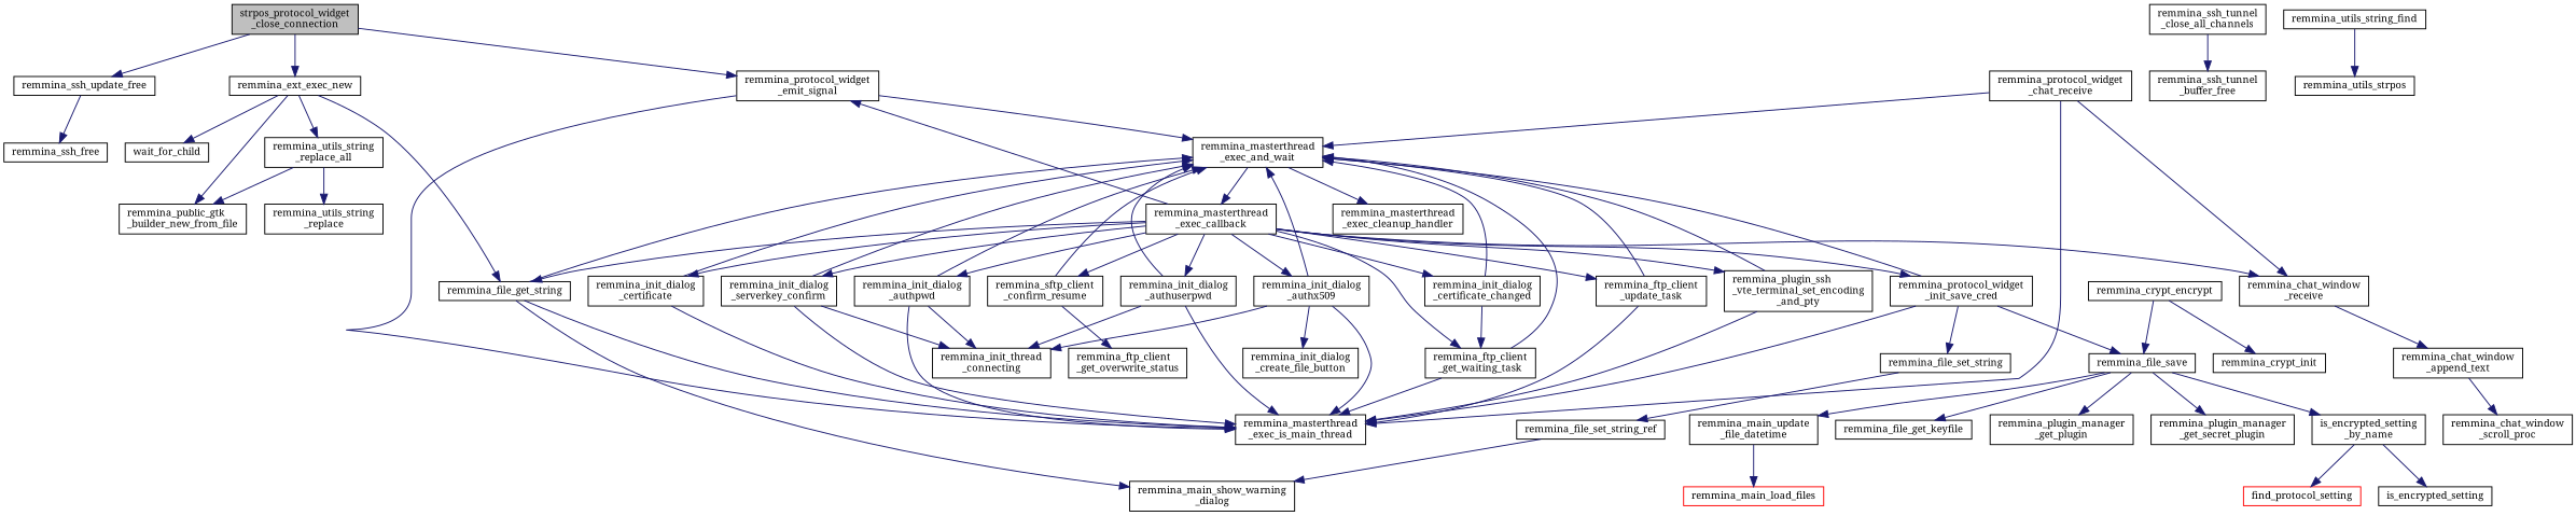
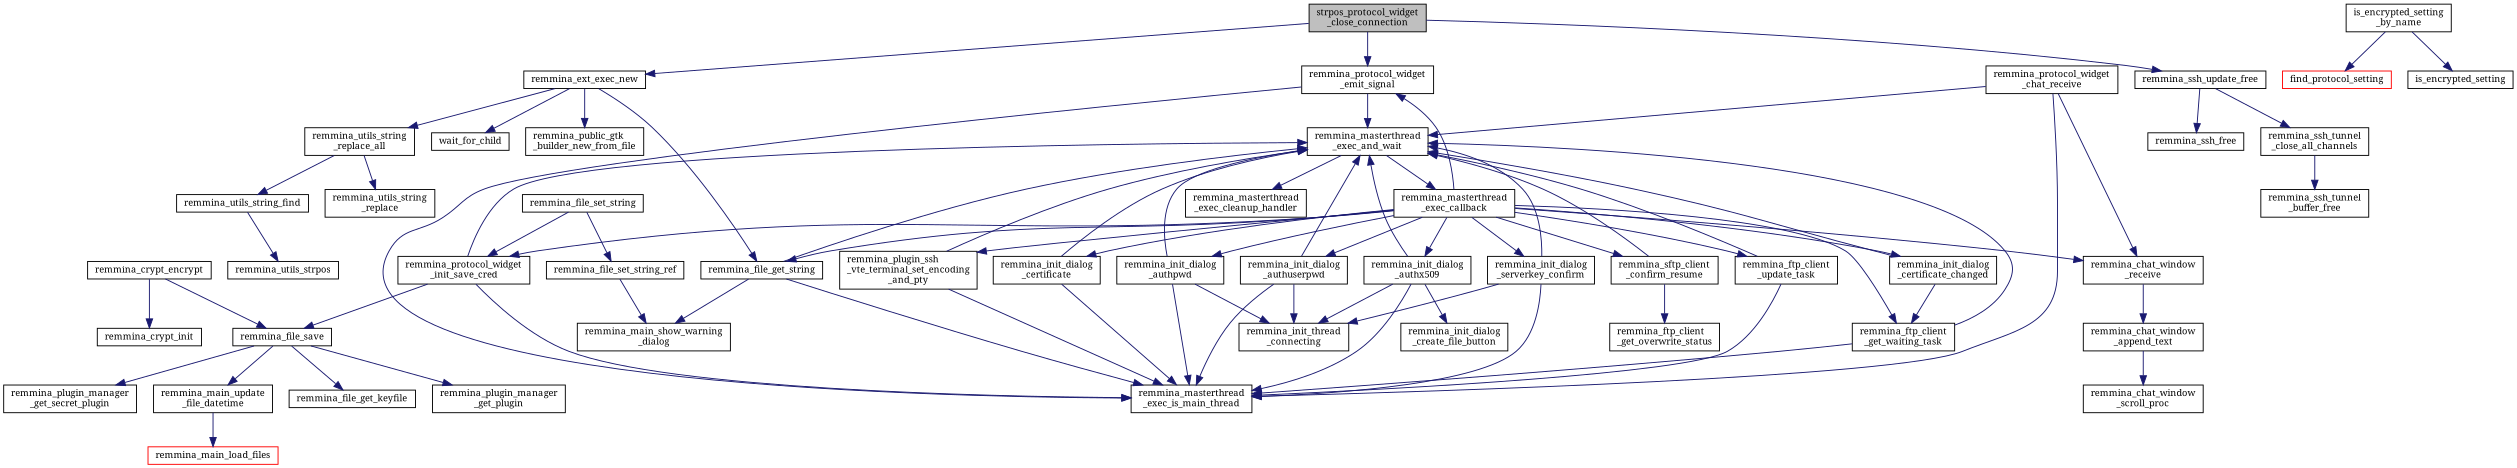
  digraph {
    fontname="Noto Serif"
    rankdir=TB
    node [color=black fillcolor=white fontname="Noto Serif" fontsize=10 shape=record style=filled]
    edge [color=midnightblue fontname="Noto Serif" fontsize=10 labelfontname=Helvetica labelfontsize=10 style=solid]
    n1 [fillcolor=grey75 fontcolor=black height=0.2 label="strpos_protocol_widget\l_close_connection" width=0.4]
    n2 [height=0.2 label="remmina_protocol_widget\l_emit_signal" width=0.4]
    n3 [height=0.2 label=remmina_ssh_update_free width=0.4]
    n4 [height=0.2 label=remmina_ext_exec_new width=0.4]
    n5 [height=0.2 label="remmina_masterthread\l_exec_is_main_thread" width=0.4]
    n6 [height=0.2 label="remmina_masterthread\l_exec_and_wait" width=0.4]
    n7 [height=0.2 label="remmina_ssh_tunnel\l_close_all_channels" width=0.4]
    n8 [height=0.2 label=remmina_ssh_free width=0.4]
    n9 [height=0.2 label=remmina_file_get_string width=0.4]
    n10 [height=0.2 label="remmina_utils_string\l_replace_all" width=0.4]
    n11 [height=0.2 label="remmina_public_gtk\l_builder_new_from_file" width=0.4]
    n12 [height=0.2 label=wait_for_child width=0.4]
    n13 [height=0.2 label="remmina_masterthread\l_exec_cleanup_handler" width=0.4]
    n14 [height=0.2 label="remmina_masterthread\l_exec_callback" width=0.4]
    n15 [height=0.2 label="remmina_protocol_widget\l_init_save_cred" width=0.4]
    n16 [height=0.2 label="remmina_init_dialog\l_serverkey_confirm" width=0.4]
    n17 [height=0.2 label="remmina_init_dialog\l_authpwd" width=0.4]
    n18 [height=0.2 label="remmina_init_dialog\l_authuserpwd" width=0.4]
    n19 [height=0.2 label="remmina_init_dialog\l_certificate" width=0.4]
    n20 [height=0.2 label="remmina_init_dialog\l_certificate_changed" width=0.4]
    n21 [height=0.2 label="remmina_init_dialog\l_authx509" width=0.4]
    n22 [height=0.2 label="remmina_ftp_client\l_update_task" width=0.4]
    n23 [height=0.2 label="remmina_ftp_client\l_get_waiting_task" width=0.4]
    n24 [height=0.2 label="remmina_sftp_client\l_confirm_resume" width=0.4]
    n25 [height=0.2 label="remmina_plugin_ssh\l_vte_terminal_set_encoding\l_and_pty" width=0.4]
    n26 [height=0.2 label="remmina_chat_window\l_receive" width=0.4]
    n27 [height=0.2 label=remmina_file_set_string width=0.4]
    n28 [height=0.2 label=remmina_file_save width=0.4]
    n29 [height=0.2 label="remmina_protocol_widget\l_chat_receive" width=0.4]
    n30 [height=0.2 label="remmina_main_show_warning\l_dialog" width=0.4]
    n31 [height=0.2 label="remmina_init_thread\l_connecting" width=0.4]
    n32 [height=0.2 label="remmina_init_dialog\l_create_file_button" width=0.4]
    n33 [height=0.2 label="remmina_ftp_client\l_get_overwrite_status" width=0.4]
    n34 [height=0.2 label=remmina_file_set_string_ref width=0.4]
    n35 [height=0.2 label=remmina_file_get_keyfile width=0.4]
    n36 [height=0.2 label="remmina_plugin_manager\l_get_plugin" width=0.4]
    n37 [height=0.2 label="remmina_plugin_manager\l_get_secret_plugin" width=0.4]
    n38 [height=0.2 label="is_encrypted_setting\l_by_name" width=0.4]
    n39 [height=0.2 label="remmina_main_update\l_file_datetime" width=0.4]
    n40 [color=red height=0.2 label=find_protocol_setting width=0.4]
    n41 [height=0.2 label=is_encrypted_setting width=0.4]
    n42 [height=0.2 label=remmina_crypt_encrypt width=0.4]
    n43 [height=0.2 label=remmina_crypt_init width=0.4]
    n44 [color=red height=0.2 label=remmina_main_load_files width=0.4]
    n45 [height=0.2 label="remmina_chat_window\l_append_text" width=0.4]
    n46 [height=0.2 label="remmina_chat_window\l_scroll_proc" width=0.4]
    n47 [height=0.2 label="remmina_ssh_tunnel\l_buffer_free" width=0.4]
    n48 [height=0.2 label=remmina_utils_string_find width=0.4]
    n49 [height=0.2 label="remmina_utils_string\l_replace" width=0.4]
    n50 [height=0.2 label=remmina_utils_strpos width=0.4]
    n1 -> n2
    n1 -> n3
    n1 -> n4
    n2 -> n5
    n2 -> n6
+   n3 -> n7
    n3 -> n8
    n4 -> n9
    n4 -> n10
    n4 -> n11
    n4 -> n12
    n6 -> n13
    n6 -> n14
    n7 -> n47
    n9 -> n5
    n9 -> n6
    n9 -> n30
-   n10 -> n11
+   n10 -> n48
    n10 -> n49
    n14 -> n2
    n14 -> n9
    n14 -> n15
    n14 -> n16
    n14 -> n17
    n14 -> n18
    n14 -> n19
    n14 -> n20
    n14 -> n21
    n14 -> n22
    n14 -> n23
    n14 -> n24
    n14 -> n25
    n14 -> n26
    n15 -> n5
    n15 -> n6
-   n15 -> n27
+   n27 -> n15
    n15 -> n28
    n16 -> n5
    n16 -> n6
    n16 -> n31
    n17 -> n5
    n17 -> n6
    n17 -> n31
    n18 -> n5
    n18 -> n6
    n18 -> n31
    n19 -> n5
    n19 -> n6
    n20 -> n6
    n20 -> n23
    n21 -> n5
    n21 -> n6
    n21 -> n31
    n21 -> n32
    n22 -> n5
    n22 -> n6
    n23 -> n5
    n23 -> n6
    n24 -> n6
    n24 -> n33
    n25 -> n5
    n25 -> n6
    n26 -> n45
    n27 -> n34
    n28 -> n35
    n28 -> n36
    n28 -> n37
-   n28 -> n38
    n28 -> n39
    n29 -> n5
    n29 -> n6
    n29 -> n26
    n34 -> n30
    n38 -> n40
    n38 -> n41
    n39 -> n44
    n42 -> n28
    n42 -> n43
    n45 -> n46
    n48 -> n50
  }
